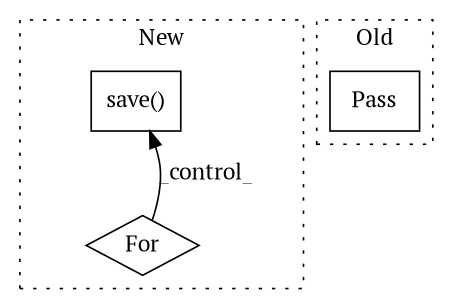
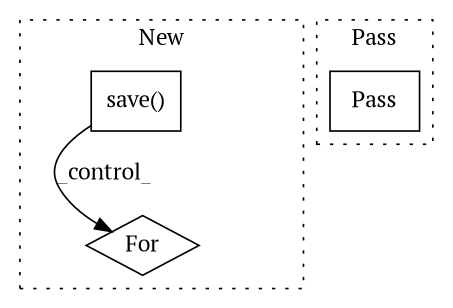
  digraph {
    fontname="PT Serif"
    node [shape=box fontname="PT Serif"]
    n1 [a=75 l="17,1" label="save()" s="3993,4063"]
    n2 [a=107 l="4,56" label=For s="3673,3700" shape=diamond]
    n3 [a=62 l=4 label=Pass s=1632]
    subgraph cluster_1 {
      label=New
      style=dotted
      n1
      n2
    }
    subgraph cluster_2 {
-     label=Old
+     label=Pass
      style=dotted
      n3
    }
-   n2 -> n1 [label=_control_ fontname="PT Serif"]
+   n1 -> n2 [label=_control_ fontname="PT Serif"]
  }
